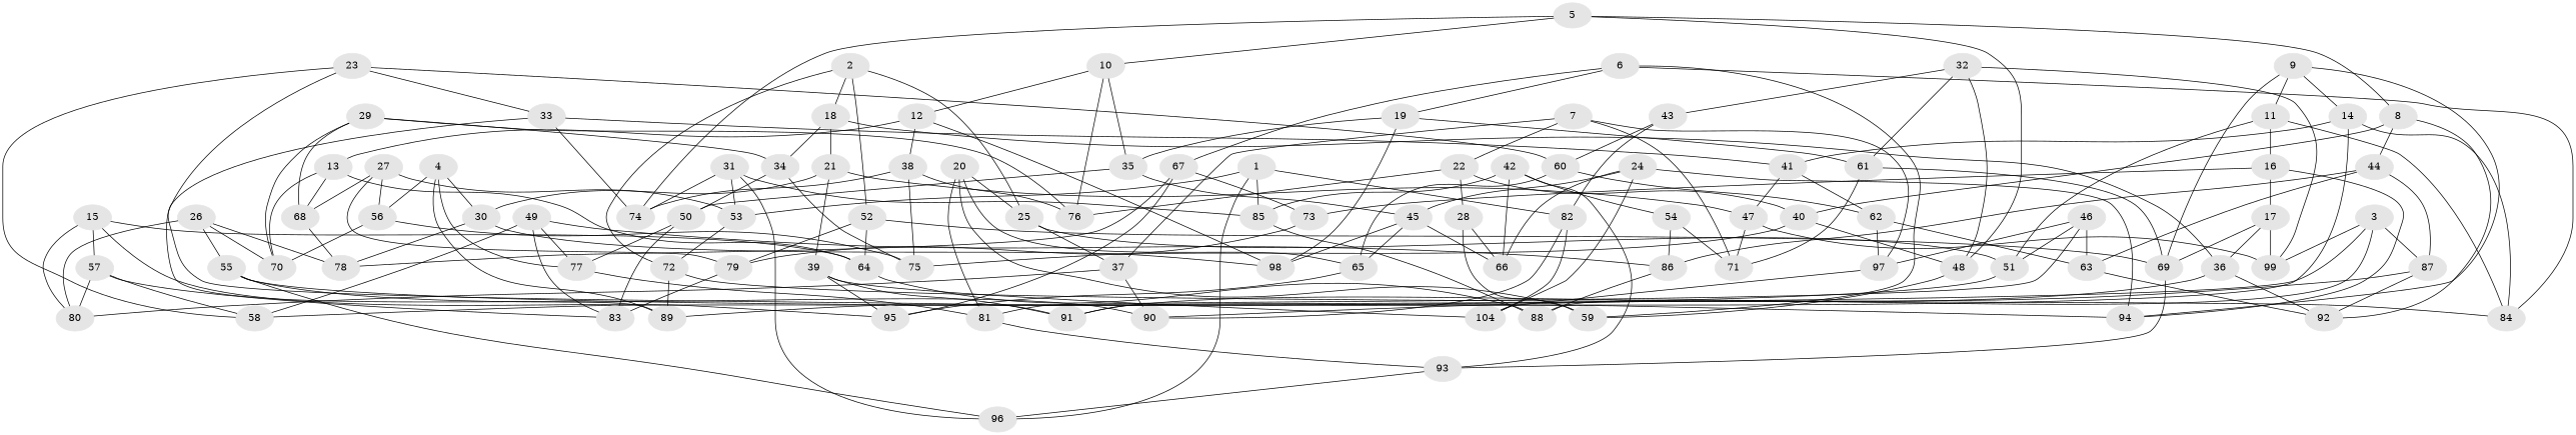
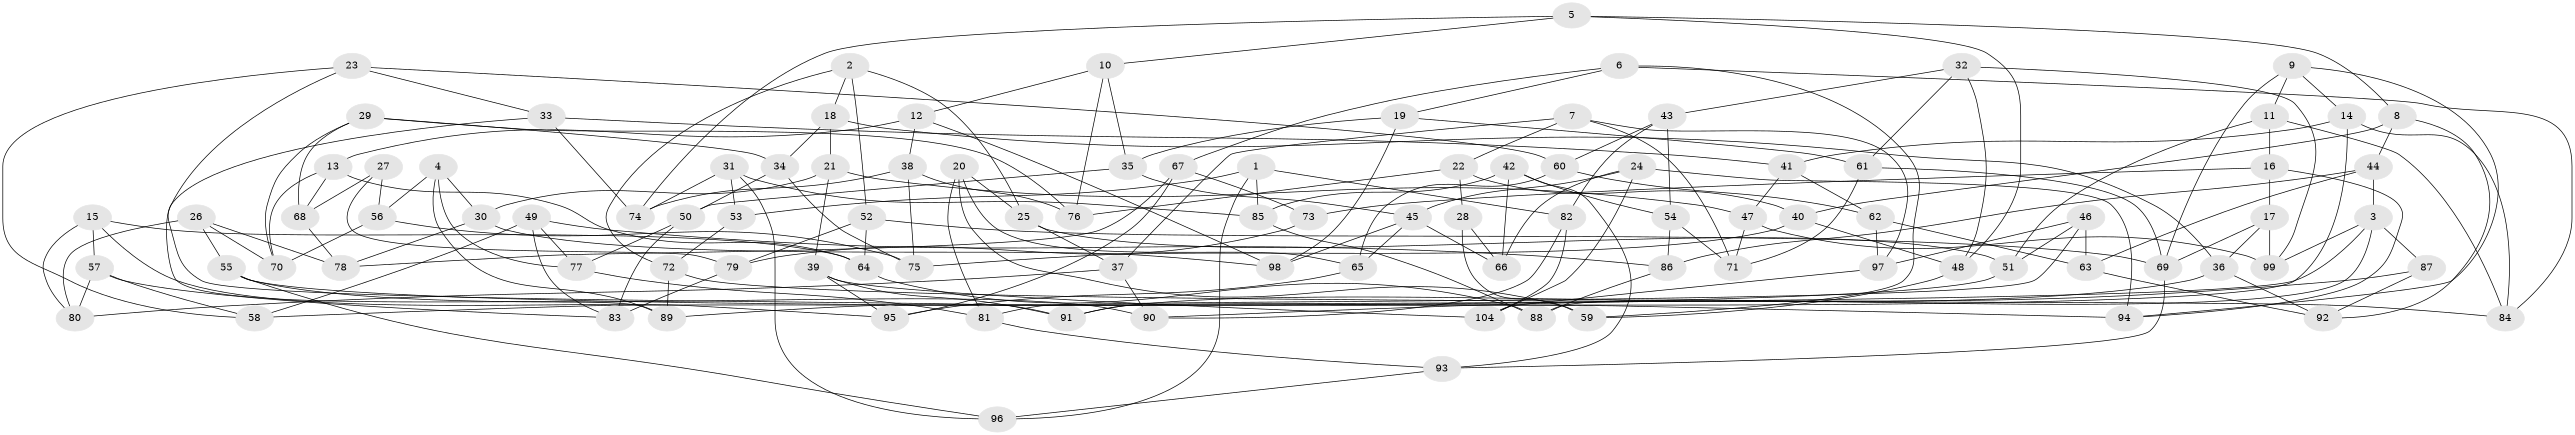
  graph {
    node [color=gray90 style=filled]
    1
    53
    82
    85
    96
    72
    n7 [label=104]
    90
    88
    2
    18
    25
    52
    36
    21
    34
    37
    51
    64
    69
    79
    89
    84
    3
    87
    99
    92
    4
    30
    56
    77
    98
    78
    70
    75
    81
    5
    8
    10
    48
    74
    40
    44
    12
    35
    76
    59
    6
    19
    67
    61
    73
    95
    7
    22
    71
    97
    28
    80
    63
    86
    9
    11
    14
    94
    16
    41
    91
    13
    38
    50
    45
    17
    58
    68
    47
    62
    15
    57
    83
    93
    39
    20
    65
    66
    23
    33
    60
    24
    26
    55
    27
    29
    31
    32
    43
    54
    42
    46
    49
    1 -- 53
    1 -- 82
    1 -- 85
    1 -- 96
    53 -- 72
    82 -- n7
    82 -- 90
    85 -- 88
    72 -- 89
    72 -- 84
    2 -- 72
    2 -- 18
    2 -- 25
    2 -- 52
    18 -- 36
    18 -- 21
    18 -- 34
    25 -- 37
    25 -- 51
    52 -- 64
    52 -- 69
    52 -- 79
    36 -- 92
    36 -- 91
    21 -- 30
    21 -- 47
    21 -- 39
    34 -- 75
    34 -- 50
    37 -- 90
    37 -- 80
    51 -- 58
    64 -- 88
    69 -- 93
    79 -- 83
    3 -- 88
    3 -- 89
    3 -- 87
    3 -- 99
    87 -- 90
    87 -- 92
    4 -- 89
    4 -- 30
    4 -- 56
    4 -- 77
    30 -- 98
    30 -- 78
    56 -- 70
    56 -- 75
    77 -- 81
    81 -- 93
    5 -- 8
    5 -- 10
    5 -- 48
    5 -- 74
    8 -- 92
    8 -- 40
    8 -- 44
    10 -- 12
    10 -- 35
    10 -- 76
    48 -- 59
    40 -- 75
    40 -- 48
-   44 -- 87
+   44 -- 3
    44 -- 63
    44 -- 86
    12 -- 98
    12 -- 13
    12 -- 38
    35 -- 50
    35 -- 45
    6 -- 84
    6 -- 59
    6 -- 19
    6 -- 67
    19 -- 98
    19 -- 35
    19 -- 61
    67 -- 78
    67 -- 73
    67 -- 95
    61 -- 69
    61 -- 71
    73 -- 79
    7 -- 37
    7 -- 22
    7 -- 71
    7 -- 97
    22 -- 40
    22 -- 76
    22 -- 28
    97 -- n7
    28 -- 59
    28 -- 66
    63 -- 92
    86 -- 88
    9 -- 69
    9 -- 11
    9 -- 14
    9 -- 94
    11 -- 51
    11 -- 84
    11 -- 16
    14 -- 84
    14 -- 41
    14 -- 91
    16 -- 73
    16 -- 94
    16 -- 17
    41 -- 47
    41 -- 62
    13 -- 64
    13 -- 70
    13 -- 68
    38 -- 75
    38 -- 74
    38 -- 76
    50 -- 77
    50 -- 83
    45 -- 98
    45 -- 65
    45 -- 66
    17 -- 36
    17 -- 69
    17 -- 99
    68 -- 78
    47 -- 99
    47 -- 71
    62 -- 97
    62 -- 63
    15 -- 64
    15 -- 95
    15 -- 80
    15 -- 57
    57 -- 80
    57 -- 58
    57 -- 83
    93 -- 96
    39 -- n7
    39 -- 95
    39 -- 91
    20 -- 25
    20 -- 81
    20 -- 59
    20 -- 65
    65 -- 95
    23 -- 91
    23 -- 58
    23 -- 33
    23 -- 60
    33 -- 89
    33 -- 74
    33 -- 41
    60 -- 62
    60 -- 65
    24 -- n7
    24 -- 94
    24 -- 45
    24 -- 66
    26 -- 78
    26 -- 70
    26 -- 80
    26 -- 55
    55 -- 96
    55 -- 90
    55 -- 94
-   27 -- 53
    27 -- 79
    27 -- 56
    27 -- 68
    29 -- 34
    29 -- 70
    29 -- 76
    29 -- 68
    31 -- 53
    31 -- 85
    31 -- 96
    31 -- 74
    32 -- 99
    32 -- 48
    32 -- 61
    32 -- 43
    43 -- 82
    43 -- 60
+   43 -- 54
    54 -- 71
    54 -- 86
    42 -- 85
    42 -- 93
    42 -- 66
    42 -- 54
    46 -- 51
    46 -- 81
    46 -- 97
    46 -- 63
    49 -- 77
    49 -- 86
    49 -- 58
    49 -- 83
  }
